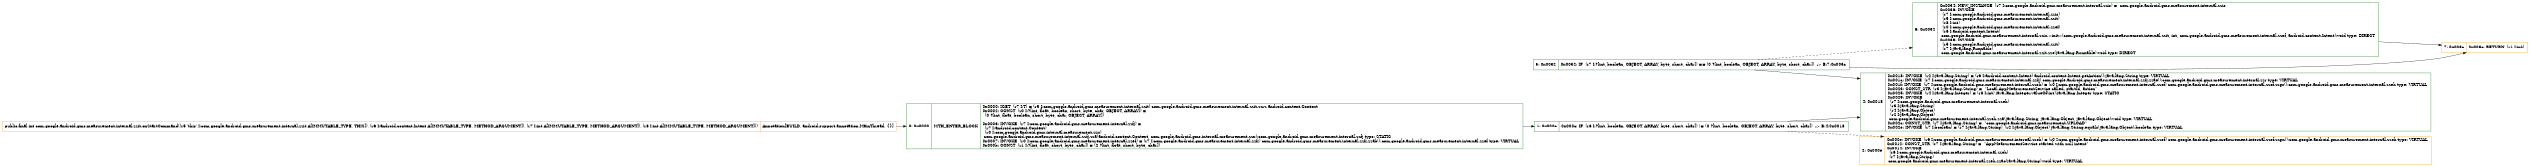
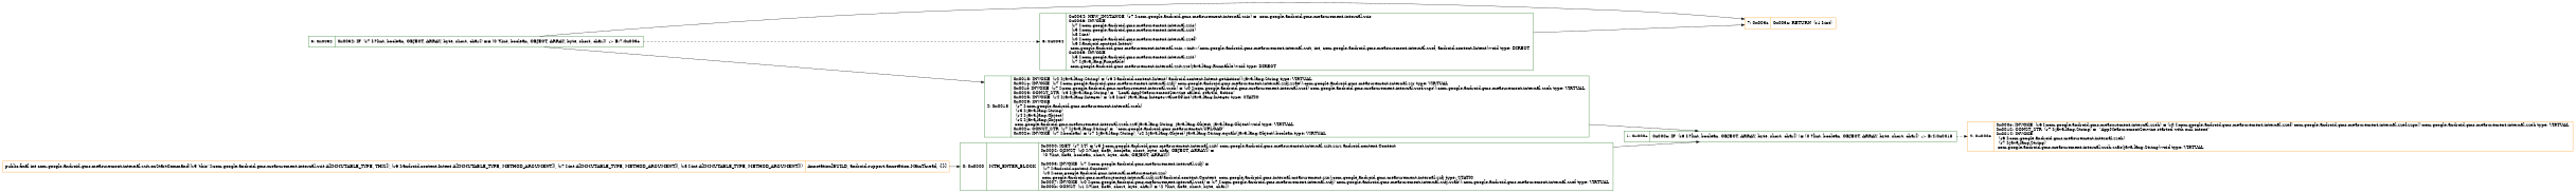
  digraph {
    rankdir=LR
    node [color=darkgreen shape=record]
    n1 [label="{0\:\ 0x0000|MTH_ENTER_BLOCK\l|0x0000: IGET  (r7 I:T) = (r5 I:com.google.android.gms.measurement.internal.zzit) com.google.android.gms.measurement.internal.zzit.zzrz android.content.Context \l0x0002: CONST  (r0 I:?[int, float, boolean, short, byte, char, OBJECT, ARRAY]) = \l  (0 ?[int, float, boolean, short, byte, char, OBJECT, ARRAY])\l \l0x0003: INVOKE  (r7 I:com.google.android.gms.measurement.internal.zzfj) = \l  (r7 I:android.content.Context)\l  (r0 I:com.google.android.gms.internal.measurement.zzx)\l com.google.android.gms.measurement.internal.zzfj.zza(android.content.Context, com.google.android.gms.internal.measurement.zzx):com.google.android.gms.measurement.internal.zzfj type: STATIC \l0x0007: INVOKE  (r0 I:com.google.android.gms.measurement.internal.zzef) = (r7 I:com.google.android.gms.measurement.internal.zzfj) com.google.android.gms.measurement.internal.zzfj.zzab():com.google.android.gms.measurement.internal.zzef type: VIRTUAL \l0x000b: CONST  (r1 I:?[int, float, short, byte, char]) = (2 ?[int, float, short, byte, char]) \l}"]
    n2 [label="{1\:\ 0x000c|0x000c: IF  (r6 I:?[int, boolean, OBJECT, ARRAY, byte, short, char]) != (0 ?[int, boolean, OBJECT, ARRAY, byte, short, char])  \-\> B:4:0x0018 \l}"]
    n3 [color=darkorange label="{2\:\ 0x000e|0x000e: INVOKE  (r6 I:com.google.android.gms.measurement.internal.zzeh) = (r0 I:com.google.android.gms.measurement.internal.zzef) com.google.android.gms.measurement.internal.zzef.zzgn():com.google.android.gms.measurement.internal.zzeh type: VIRTUAL \l0x0012: CONST_STR  (r7 I:java.lang.String) =  \"AppMeasurementService started with null intent\" \l0x0014: INVOKE  \l  (r6 I:com.google.android.gms.measurement.internal.zzeh)\l  (r7 I:java.lang.String)\l com.google.android.gms.measurement.internal.zzeh.zzao(java.lang.String):void type: VIRTUAL \l}"]
    n4 [label="{4\:\ 0x0018|0x0018: INVOKE  (r2 I:java.lang.String) = (r6 I:android.content.Intent) android.content.Intent.getAction():java.lang.String type: VIRTUAL \l0x001c: INVOKE  (r7 I:com.google.android.gms.measurement.internal.zzfj) com.google.android.gms.measurement.internal.zzfj.zzae():com.google.android.gms.measurement.internal.zzr type: VIRTUAL \l0x001f: INVOKE  (r7 I:com.google.android.gms.measurement.internal.zzeh) = (r0 I:com.google.android.gms.measurement.internal.zzef) com.google.android.gms.measurement.internal.zzef.zzgs():com.google.android.gms.measurement.internal.zzeh type: VIRTUAL \l0x0023: CONST_STR  (r3 I:java.lang.String) =  \"Local AppMeasurementService called. startId, action\" \l0x0025: INVOKE  (r4 I:java.lang.Integer) = (r8 I:int) java.lang.Integer.valueOf(int):java.lang.Integer type: STATIC \l0x0029: INVOKE  \l  (r7 I:com.google.android.gms.measurement.internal.zzeh)\l  (r3 I:java.lang.String)\l  (r4 I:java.lang.Object)\l  (r2 I:java.lang.Object)\l com.google.android.gms.measurement.internal.zzeh.zza(java.lang.String, java.lang.Object, java.lang.Object):void type: VIRTUAL \l0x002c: CONST_STR  (r7 I:java.lang.String) =  \"com.google.android.gms.measurement.UPLOAD\" \l0x002e: INVOKE  (r7 I:boolean) = (r7 I:java.lang.String), (r2 I:java.lang.Object) java.lang.String.equals(java.lang.Object):boolean type: VIRTUAL \l}"]
    n5 [label="{5\:\ 0x0032|0x0032: IF  (r7 I:?[int, boolean, OBJECT, ARRAY, byte, short, char]) == (0 ?[int, boolean, OBJECT, ARRAY, byte, short, char])  \-\> B:7:0x003c \l}"]
    n6 [label="{6\:\ 0x0034|0x0034: NEW_INSTANCE  (r7 I:com.google.android.gms.measurement.internal.zzis) =  com.google.android.gms.measurement.internal.zzis \l0x0036: INVOKE  \l  (r7 I:com.google.android.gms.measurement.internal.zzis)\l  (r5 I:com.google.android.gms.measurement.internal.zzit)\l  (r8 I:int)\l  (r0 I:com.google.android.gms.measurement.internal.zzef)\l  (r6 I:android.content.Intent)\l com.google.android.gms.measurement.internal.zzis.\<init\>(com.google.android.gms.measurement.internal.zzit, int, com.google.android.gms.measurement.internal.zzef, android.content.Intent):void type: DIRECT \l0x0039: INVOKE  \l  (r5 I:com.google.android.gms.measurement.internal.zzit)\l  (r7 I:java.lang.Runnable)\l com.google.android.gms.measurement.internal.zzit.zze(java.lang.Runnable):void type: DIRECT \l}"]
    n7 [color=darkorange label="{7\:\ 0x003c|0x003c: RETURN  (r1 I:int) \l}"]
    n8 [color=darkorange label="{public final int com.google.android.gms.measurement.internal.zzit.onStartCommand((r5 'this' I:com.google.android.gms.measurement.internal.zzit A[IMMUTABLE_TYPE, THIS]), (r6 I:android.content.Intent A[IMMUTABLE_TYPE, METHOD_ARGUMENT]), (r7 I:int A[IMMUTABLE_TYPE, METHOD_ARGUMENT]), (r8 I:int A[IMMUTABLE_TYPE, METHOD_ARGUMENT]))  | Annotation[BUILD, android.support.annotation.MainThread, \{\}]\l}"]
    n1 -> n2
    n2 -> n3 [style=dashed]
-   n2 -> n4
+   n4 -> n2
    n5 -> n4
    n5 -> n6 [style=dashed]
    n5 -> n7
    n6 -> n7
    n8 -> n1
  }
